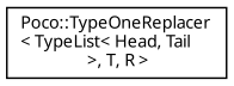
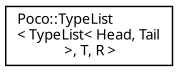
  digraph {
    rankdir=LR
    fontname="Noto Sans"
-   n1 [color=black fillcolor=white fontname="Noto Sans" fontsize=10 height=0.2 label="Poco::TypeOneReplacer\l\< TypeList\< Head, Tail\l \>, T, R \>" shape=record style=filled width=0.4]
+   n1 [color=black fillcolor=white fontname="Noto Sans" fontsize=10 height=0.2 label="Poco::TypeList\l\< TypeList\< Head, Tail\l \>, T, R \>" shape=record style=filled width=0.4]
  }
